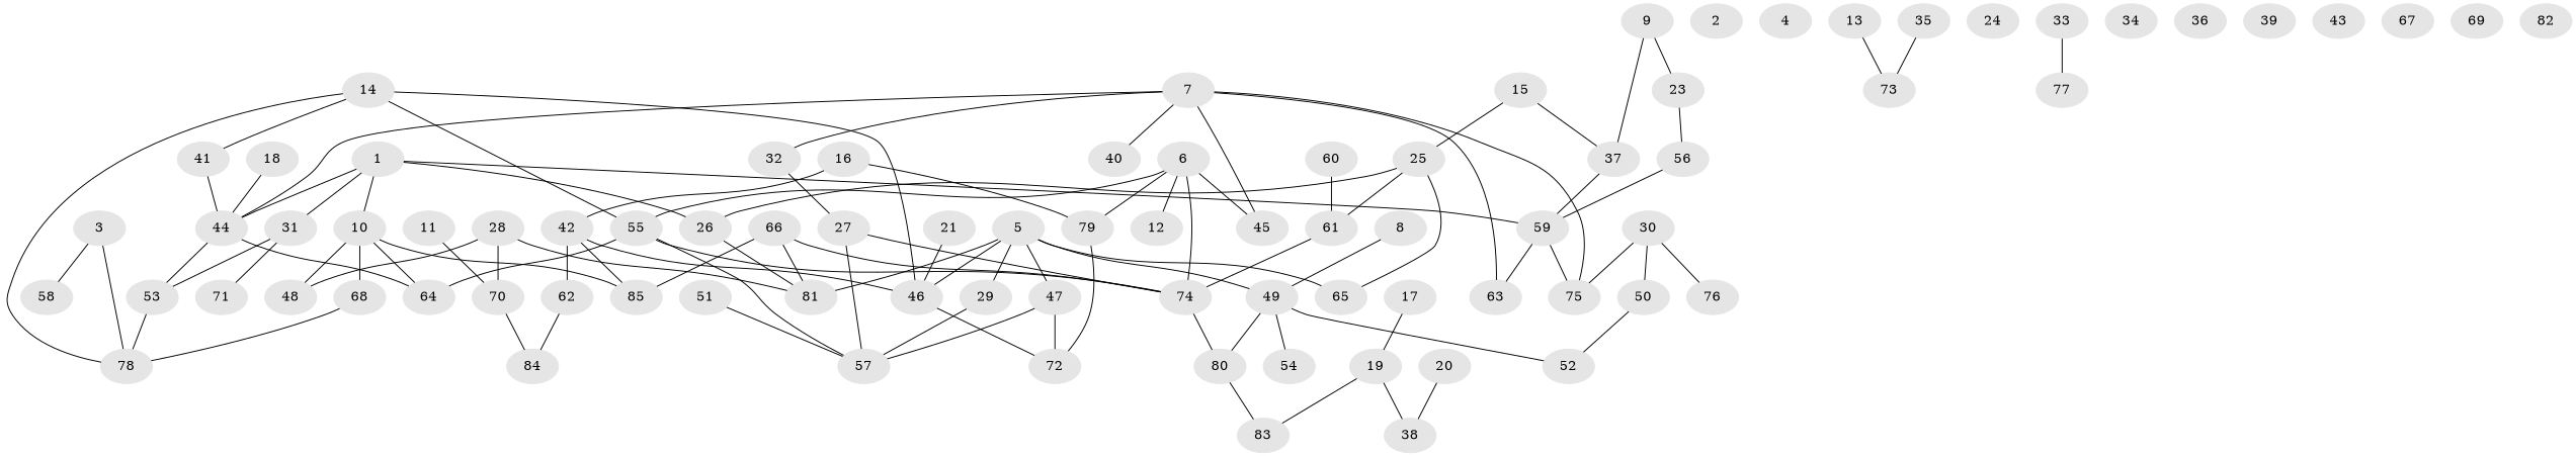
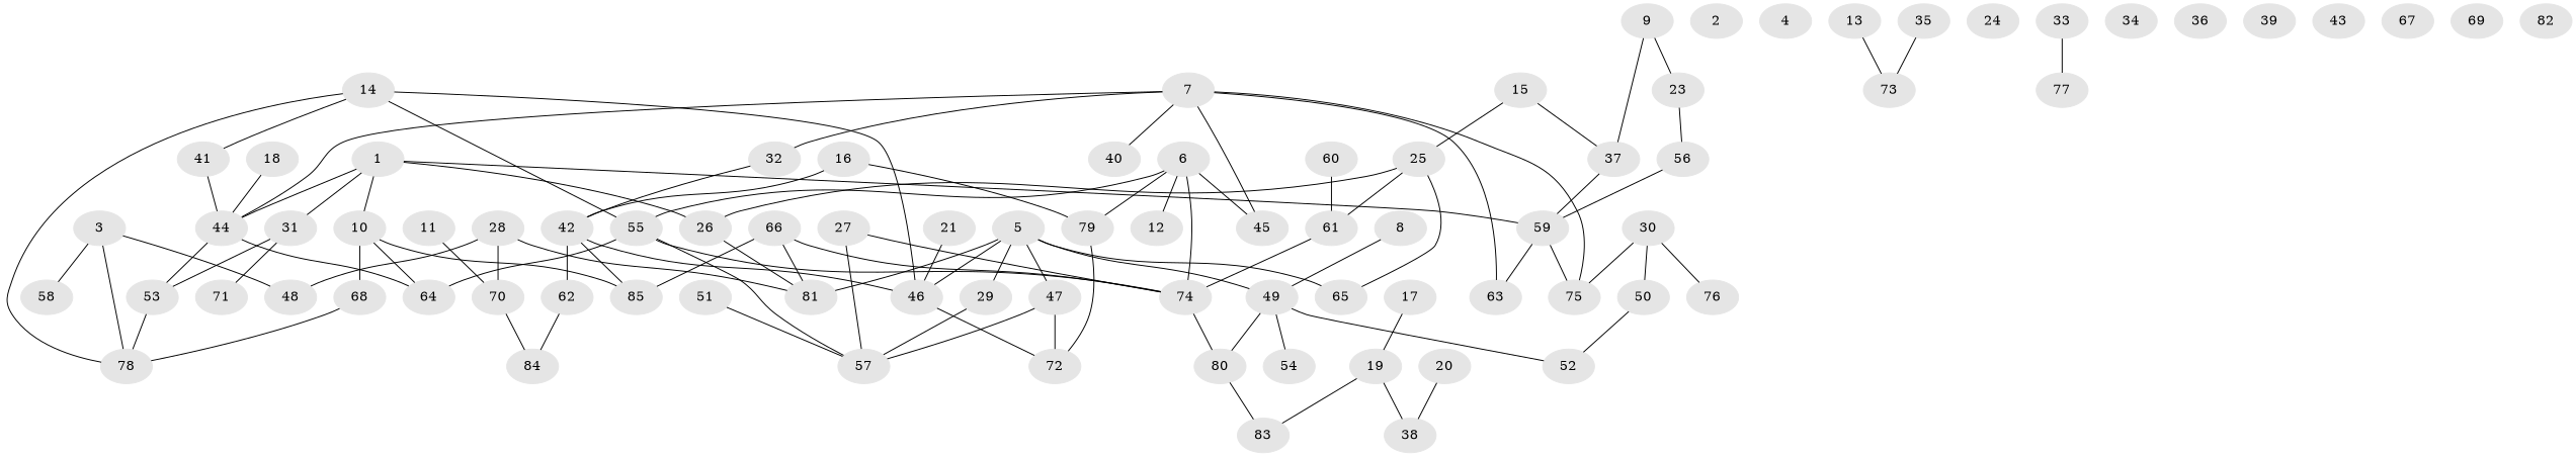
  graph {
    fontname="DejaVu Serif"
    node [color=gray90 fontname="DejaVu Serif" style=filled]
    edge [fontname="DejaVu Serif"]
    1
    10
    26
    31
    44
    59
    64
    68
    85
    81
    53
    71
    63
    75
    2
    3
    48
    58
    78
    4
    5
    29
    46
    47
    49
    65
    57
    72
    52
    54
    80
    6
    12
    45
    55
    74
    79
    7
    32
    40
    42
    8
    9
    23
    37
    56
    11
    70
    84
    13
    73
    14
    41
    15
    25
    61
    16
    62
    17
    19
    38
    83
    18
    20
    21
    24
    27
    28
    30
    50
    76
    33
    77
    34
    35
    36
    39
    43
    51
    60
    66
    67
    69
    82
    1 -- 10
    1 -- 26
    1 -- 31
    1 -- 44
    1 -- 59
    10 -- 64
    10 -- 68
    10 -- 85
    26 -- 81
    31 -- 53
    31 -- 71
    44 -- 64
    44 -- 53
    59 -- 63
    59 -- 75
    68 -- 78
    53 -- 78
-   10 -- 48
+   3 -- 48
    3 -- 58
    3 -- 78
    5 -- 81
    5 -- 29
    5 -- 46
    5 -- 47
    5 -- 49
    5 -- 65
    29 -- 57
    46 -- 72
    47 -- 57
    47 -- 72
    49 -- 52
    49 -- 54
    49 -- 80
    80 -- 83
    6 -- 12
    6 -- 45
    6 -- 55
    6 -- 74
    6 -- 79
    55 -- 64
    55 -- 57
    55 -- 74
    74 -- 80
    79 -- 72
    7 -- 44
    7 -- 63
    7 -- 75
    7 -- 45
    7 -- 32
    7 -- 40
-   32 -- 27
+   32 -- 42
    42 -- 85
    42 -- 46
    42 -- 62
    8 -- 49
    9 -- 23
    9 -- 37
    23 -- 56
    37 -- 59
    56 -- 59
    11 -- 70
    70 -- 84
    13 -- 73
    14 -- 78
    14 -- 46
    14 -- 55
    14 -- 41
    41 -- 44
    15 -- 37
    15 -- 25
    25 -- 26
    25 -- 65
    25 -- 61
    61 -- 74
    16 -- 79
    16 -- 42
    62 -- 84
    17 -- 19
    19 -- 38
    19 -- 83
    18 -- 44
    20 -- 38
    21 -- 46
    27 -- 57
    27 -- 74
    28 -- 81
    28 -- 48
    28 -- 70
    30 -- 75
    30 -- 50
    30 -- 76
    50 -- 52
    33 -- 77
    35 -- 73
    51 -- 57
    60 -- 61
    66 -- 85
    66 -- 81
    66 -- 74
  }
